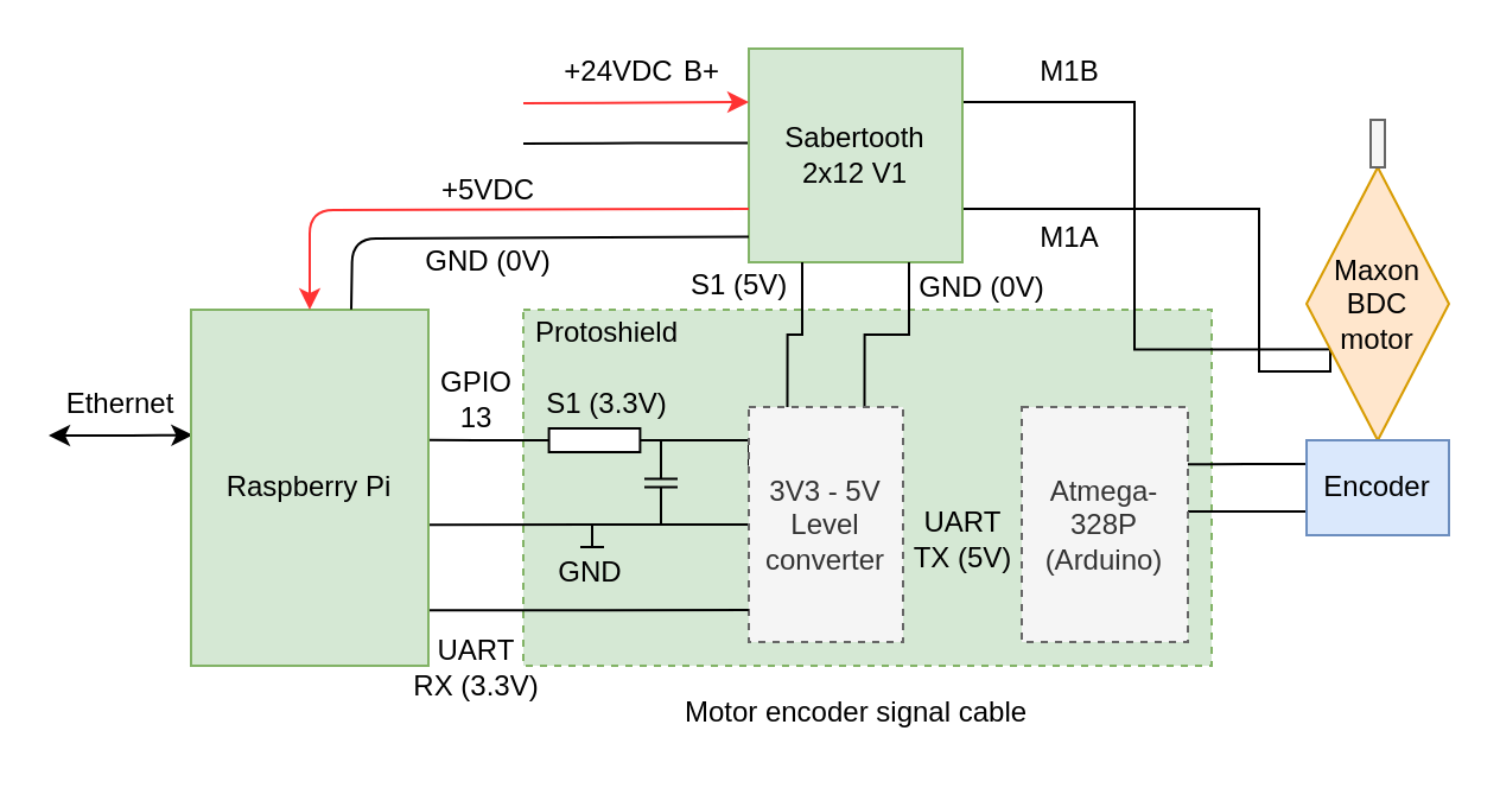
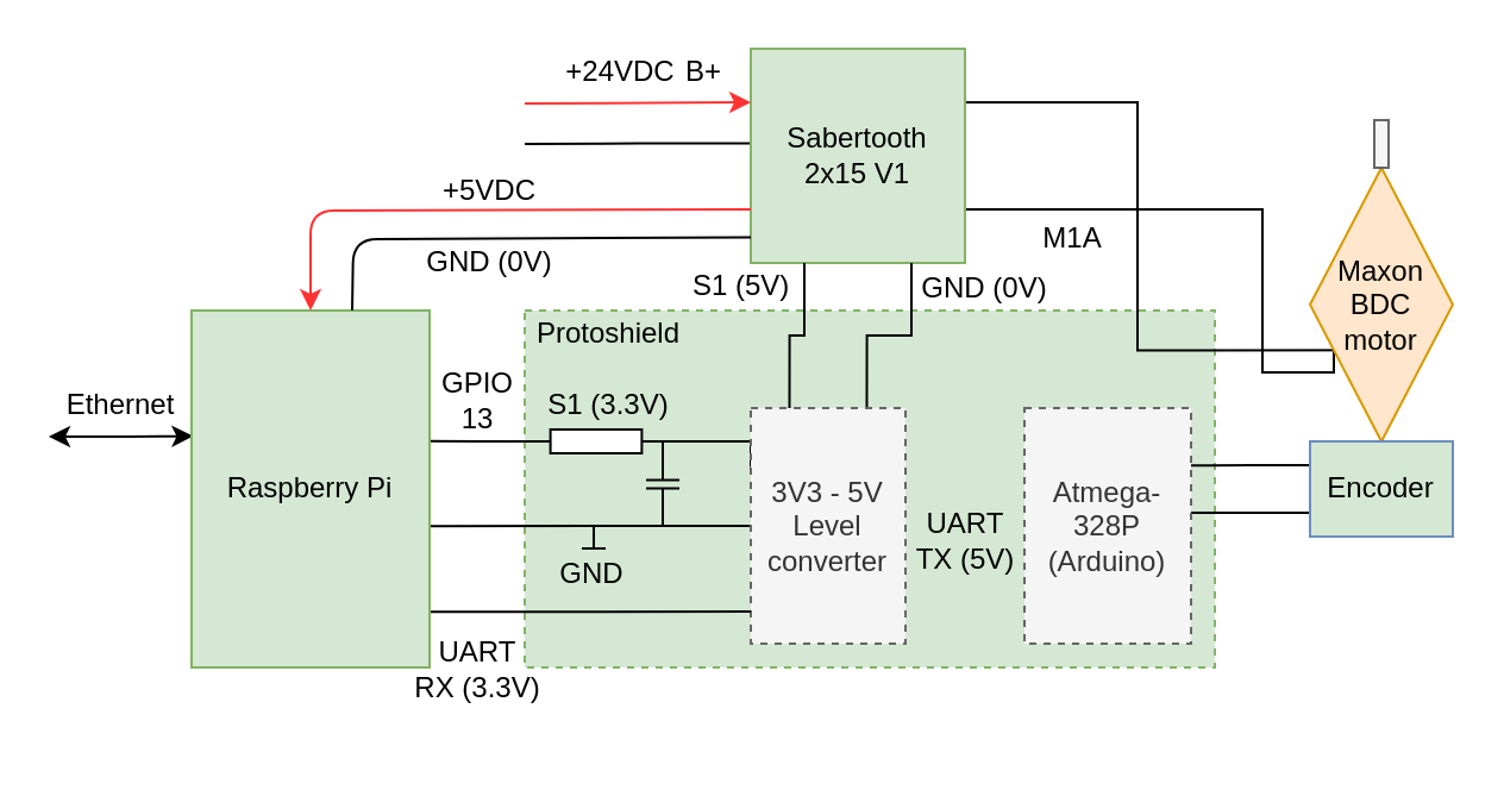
  <mxCell id="0" />
  <mxCell id="1" parent="0" />
  <mxCell id="2" value="" style="rounded=0;whiteSpace=wrap;html=1;fillColor=#d5e8d4;strokeColor=#82b366;dashed=1;" vertex="1" parent="1"><mxGeometry x="220" y="130" width="290" height="150" as="geometry" /></mxCell>
  <mxCell id="3" style="edgeStyle=orthogonalEdgeStyle;rounded=0;orthogonalLoop=1;jettySize=auto;html=1;exitX=1;exitY=0.75;exitDx=0;exitDy=0;entryX=0;entryY=0.75;entryDx=0;entryDy=0;endArrow=none;endFill=0;" edge="1" parent="1" source="6" target="7"><mxGeometry relative="1" as="geometry"><Array as="points"><mxPoint x="530" y="88" /><mxPoint x="530" y="156" /></Array></mxGeometry></mxCell>
  <mxCell id="4" style="edgeStyle=orthogonalEdgeStyle;rounded=0;orthogonalLoop=1;jettySize=auto;html=1;exitX=1;exitY=0.25;exitDx=0;exitDy=0;entryX=1;entryY=0.75;entryDx=0;entryDy=0;endArrow=none;endFill=0;" edge="1" parent="1" source="6" target="7"><mxGeometry relative="1" as="geometry" /></mxCell>
  <mxCell id="5" style="edgeStyle=orthogonalEdgeStyle;rounded=0;orthogonalLoop=1;jettySize=auto;html=1;exitX=0.006;exitY=0.442;exitDx=0;exitDy=0;endArrow=none;endFill=0;exitPerimeter=0;" edge="1" parent="1" source="6"><mxGeometry relative="1" as="geometry"><mxPoint x="220" y="60" as="targetPoint" /></mxGeometry></mxCell>
- <mxCell id="6" value="Sabertooth&lt;br&gt;2x12 V1" style="rounded=0;whiteSpace=wrap;html=1;fillColor=#d5e8d4;strokeColor=#82b366;" parent="1" vertex="1"><mxGeometry x="315" y="20" width="90" height="90" as="geometry" /></mxCell>
+ <mxCell id="6" value="Sabertooth&lt;br&gt;2x15 V1" style="rounded=0;whiteSpace=wrap;html=1;fillColor=#d5e8d4;strokeColor=#82b366;" parent="1" vertex="1"><mxGeometry x="315" y="20" width="90" height="90" as="geometry" /></mxCell>
  <mxCell id="7" value="Maxon BDC motor" style="rhombus;whiteSpace=wrap;html=1;fillColor=#ffe6cc;strokeColor=#d79b00;" parent="1" vertex="1"><mxGeometry x="550" y="70" width="60" height="115" as="geometry" /></mxCell>
  <mxCell id="8" value="" style="endArrow=classic;startArrow=classic;html=1;entryX=0.007;entryY=0.352;entryDx=0;entryDy=0;entryPerimeter=0;" parent="1" target="34" edge="1"><mxGeometry width="50" height="50" relative="1" as="geometry"><mxPoint x="20" y="183" as="sourcePoint" /><mxPoint x="70" y="140" as="targetPoint" /><Array as="points"><mxPoint x="60" y="183" /></Array></mxGeometry></mxCell>
  <mxCell id="9" value="Ethernet" style="text;html=1;align=center;verticalAlign=middle;resizable=0;points=[];autosize=1;" parent="1" vertex="1"><mxGeometry x="20" y="160" width="60" height="20" as="geometry" /></mxCell>
  <mxCell id="10" style="edgeStyle=orthogonalEdgeStyle;rounded=0;orthogonalLoop=1;jettySize=auto;html=1;exitX=1;exitY=0.5;exitDx=0;exitDy=0;exitPerimeter=0;entryX=0;entryY=0.25;entryDx=0;entryDy=0;endArrow=none;endFill=0;" edge="1" parent="1" source="12" target="30"><mxGeometry relative="1" as="geometry" /></mxCell>
  <mxCell id="11" style="edgeStyle=orthogonalEdgeStyle;rounded=0;orthogonalLoop=1;jettySize=auto;html=1;exitX=0;exitY=0.5;exitDx=0;exitDy=0;exitPerimeter=0;entryX=0.996;entryY=0.366;entryDx=0;entryDy=0;entryPerimeter=0;endArrow=none;endFill=0;" edge="1" parent="1" source="12" target="34"><mxGeometry relative="1" as="geometry" /></mxCell>
  <mxCell id="12" value="" style="pointerEvents=1;verticalLabelPosition=bottom;shadow=0;dashed=0;align=center;html=1;verticalAlign=top;shape=mxgraph.electrical.resistors.resistor_1;" parent="1" vertex="1"><mxGeometry x="220" y="180" width="60" height="10" as="geometry" /></mxCell>
  <mxCell id="13" style="edgeStyle=orthogonalEdgeStyle;rounded=0;orthogonalLoop=1;jettySize=auto;html=1;exitX=0;exitY=0.5;exitDx=0;exitDy=0;exitPerimeter=0;entryX=1;entryY=0.5;entryDx=0;entryDy=0;entryPerimeter=0;startArrow=none;startFill=0;endArrow=none;endFill=0;" parent="1" source="14" target="12" edge="1"><mxGeometry relative="1" as="geometry"><Array as="points"><mxPoint x="278" y="185" /></Array></mxGeometry></mxCell>
  <mxCell id="14" value="" style="pointerEvents=1;verticalLabelPosition=bottom;shadow=0;dashed=0;align=center;html=1;verticalAlign=top;shape=mxgraph.electrical.capacitors.capacitor_1;rotation=90;" parent="1" vertex="1"><mxGeometry x="260" y="196" width="36" height="14" as="geometry" /></mxCell>
  <mxCell id="15" value="" style="endArrow=none;html=1;" parent="1" edge="1"><mxGeometry width="50" height="50" relative="1" as="geometry"><mxPoint x="249" y="230" as="sourcePoint" /><mxPoint x="249" y="220" as="targetPoint" /><Array as="points"><mxPoint x="249" y="220" /></Array></mxGeometry></mxCell>
  <mxCell id="16" value="" style="endArrow=none;html=1;" parent="1" edge="1"><mxGeometry width="50" height="50" relative="1" as="geometry"><mxPoint x="244" y="230" as="sourcePoint" /><mxPoint x="254" y="230" as="targetPoint" /></mxGeometry></mxCell>
  <mxCell id="17" value="S1 (3.3V)" style="text;html=1;align=center;verticalAlign=middle;resizable=0;points=[];autosize=1;" parent="1" vertex="1"><mxGeometry x="220" y="160" width="70" height="20" as="geometry" /></mxCell>
  <mxCell id="18" value="GND" style="text;html=1;align=center;verticalAlign=middle;resizable=0;points=[];autosize=1;" parent="1" vertex="1"><mxGeometry x="228" y="231" width="40" height="20" as="geometry" /></mxCell>
  <mxCell id="19" style="edgeStyle=orthogonalEdgeStyle;rounded=0;orthogonalLoop=1;jettySize=auto;html=1;exitX=0;exitY=0.75;exitDx=0;exitDy=0;entryX=0.999;entryY=0.445;entryDx=0;entryDy=0;entryPerimeter=0;endArrow=none;endFill=0;" edge="1" parent="1" source="21" target="36"><mxGeometry relative="1" as="geometry" /></mxCell>
  <mxCell id="20" style="edgeStyle=orthogonalEdgeStyle;rounded=0;orthogonalLoop=1;jettySize=auto;html=1;exitX=0;exitY=0.25;exitDx=0;exitDy=0;entryX=0.99;entryY=0.244;entryDx=0;entryDy=0;entryPerimeter=0;endArrow=none;endFill=0;" edge="1" parent="1" source="21" target="36"><mxGeometry relative="1" as="geometry" /></mxCell>
- <mxCell id="21" value="Encoder" style="rounded=0;whiteSpace=wrap;html=1;fillColor=#dae8fc;strokeColor=#6c8ebf;" parent="1" vertex="1"><mxGeometry x="550" y="185" width="60" height="40" as="geometry" /></mxCell>
+ <mxCell id="21" value="Encoder" style="rounded=0;whiteSpace=wrap;html=1;fillColor=#d5e8d4;strokeColor=#6c8ebf;" parent="1" vertex="1"><mxGeometry x="550" y="185" width="60" height="40" as="geometry" /></mxCell>
  <mxCell id="22" value="M1A" style="text;html=1;align=center;verticalAlign=middle;resizable=0;points=[];autosize=1;" parent="1" vertex="1"><mxGeometry x="430" y="90" width="40" height="20" as="geometry" /></mxCell>
- <mxCell id="23" value="M1B" style="text;html=1;align=center;verticalAlign=middle;resizable=0;points=[];autosize=1;" parent="1" vertex="1"><mxGeometry x="430" y="20" width="40" height="20" as="geometry" /></mxCell>
- <mxCell id="24" value="Motor encoder signal cable" style="text;html=1;align=center;verticalAlign=middle;resizable=0;points=[];autosize=1;" parent="1" vertex="1"><mxGeometry x="280" y="290" width="160" height="20" as="geometry" /></mxCell>
  <mxCell id="25" value="Protoshield" style="text;html=1;align=center;verticalAlign=middle;resizable=0;points=[];autosize=1;" vertex="1" parent="1"><mxGeometry x="215" y="130" width="80" height="20" as="geometry" /></mxCell>
  <mxCell id="26" value="GPIO&lt;br&gt;13" style="text;html=1;align=center;verticalAlign=middle;resizable=0;points=[];autosize=1;" vertex="1" parent="1"><mxGeometry x="175" y="153" width="50" height="30" as="geometry" /></mxCell>
  <mxCell id="27" style="edgeStyle=orthogonalEdgeStyle;rounded=0;orthogonalLoop=1;jettySize=auto;html=1;exitX=0.25;exitY=0;exitDx=0;exitDy=0;entryX=0.25;entryY=1;entryDx=0;entryDy=0;endArrow=none;endFill=0;" edge="1" parent="1" source="30" target="6"><mxGeometry relative="1" as="geometry" /></mxCell>
  <mxCell id="28" style="edgeStyle=orthogonalEdgeStyle;rounded=0;orthogonalLoop=1;jettySize=auto;html=1;exitX=0.75;exitY=0;exitDx=0;exitDy=0;entryX=0.75;entryY=1;entryDx=0;entryDy=0;endArrow=none;endFill=0;" edge="1" parent="1" source="30" target="6"><mxGeometry relative="1" as="geometry" /></mxCell>
  <mxCell id="29" style="edgeStyle=orthogonalEdgeStyle;rounded=0;orthogonalLoop=1;jettySize=auto;html=1;exitX=0;exitY=0.5;exitDx=0;exitDy=0;entryX=0.998;entryY=0.604;entryDx=0;entryDy=0;entryPerimeter=0;endArrow=none;endFill=0;" edge="1" parent="1" source="30" target="34"><mxGeometry relative="1" as="geometry" /></mxCell>
  <mxCell id="30" value="3V3 - 5V&lt;br&gt;Level converter" style="rounded=0;whiteSpace=wrap;html=1;dashed=1;fillColor=#f5f5f5;strokeColor=#666666;fontColor=#333333;" vertex="1" parent="1"><mxGeometry x="315" y="171" width="65" height="99" as="geometry" /></mxCell>
  <mxCell id="31" value="S1 (5V)" style="text;whiteSpace=wrap;html=1;" vertex="1" parent="1"><mxGeometry x="289" y="106" width="160" height="30" as="geometry" /></mxCell>
  <mxCell id="32" value="GND (0V)" style="text;html=1;align=center;verticalAlign=middle;resizable=0;points=[];autosize=1;" vertex="1" parent="1"><mxGeometry x="378" y="111" width="70" height="20" as="geometry" /></mxCell>
  <mxCell id="33" style="edgeStyle=orthogonalEdgeStyle;rounded=0;orthogonalLoop=1;jettySize=auto;html=1;exitX=0.992;exitY=0.844;exitDx=0;exitDy=0;entryX=-0.001;entryY=0.864;entryDx=0;entryDy=0;entryPerimeter=0;endArrow=none;endFill=0;exitPerimeter=0;" edge="1" parent="1" source="34" target="30"><mxGeometry relative="1" as="geometry" /></mxCell>
  <mxCell id="34" value="Raspberry Pi" style="rounded=0;whiteSpace=wrap;html=1;fillColor=#d5e8d4;strokeColor=#82b366;" parent="1" vertex="1"><mxGeometry x="80" y="130" width="100" height="150" as="geometry" /></mxCell>
  <mxCell id="35" value="UART&lt;br&gt;RX (3.3V)" style="text;html=1;align=center;verticalAlign=middle;resizable=0;points=[];autosize=1;" vertex="1" parent="1"><mxGeometry x="165" y="266" width="70" height="30" as="geometry" /></mxCell>
  <mxCell id="36" value="Atmega-328P&lt;br&gt;(Arduino)" style="rounded=0;whiteSpace=wrap;html=1;dashed=1;fillColor=#f5f5f5;strokeColor=#666666;fontColor=#333333;" vertex="1" parent="1"><mxGeometry x="430" y="171" width="70" height="99" as="geometry" /></mxCell>
  <mxCell id="37" value="" style="rounded=0;whiteSpace=wrap;html=1;fillColor=#f5f5f5;strokeColor=#666666;fontColor=#333333;" vertex="1" parent="1"><mxGeometry x="577" y="50" width="6" height="20" as="geometry" /></mxCell>
  <mxCell id="38" value="UART&lt;br&gt;TX (5V)" style="text;html=1;align=center;verticalAlign=middle;resizable=0;points=[];autosize=1;" vertex="1" parent="1"><mxGeometry x="375" y="212" width="60" height="30" as="geometry" /></mxCell>
  <mxCell id="39" value="" style="endArrow=classic;html=1;entryX=0;entryY=0.25;entryDx=0;entryDy=0;fillColor=#f8cecc;strokeColor=#FF3333;" edge="1" parent="1" target="6"><mxGeometry width="50" height="50" relative="1" as="geometry"><mxPoint x="220" y="43" as="sourcePoint" /><mxPoint x="260" y="-10" as="targetPoint" /></mxGeometry></mxCell>
  <mxCell id="40" value="+24VDC" style="text;html=1;align=center;verticalAlign=middle;resizable=0;points=[];autosize=1;" vertex="1" parent="1"><mxGeometry x="230" y="20" width="60" height="20" as="geometry" /></mxCell>
  <mxCell id="41" value="" style="endArrow=classic;html=1;exitX=0;exitY=0.75;exitDx=0;exitDy=0;entryX=0.5;entryY=0;entryDx=0;entryDy=0;strokeColor=#FF3333;" edge="1" parent="1" source="6" target="34"><mxGeometry width="50" height="50" relative="1" as="geometry"><mxPoint x="240" y="120" as="sourcePoint" /><mxPoint x="290" y="70" as="targetPoint" /><Array as="points"><mxPoint x="130" y="88" /></Array></mxGeometry></mxCell>
  <mxCell id="42" value="+5VDC" style="text;html=1;align=center;verticalAlign=middle;resizable=0;points=[];autosize=1;" vertex="1" parent="1"><mxGeometry x="180" y="70" width="50" height="20" as="geometry" /></mxCell>
  <mxCell id="43" value="B+" style="text;html=1;align=center;verticalAlign=middle;resizable=0;points=[];autosize=1;" vertex="1" parent="1"><mxGeometry x="280" y="20" width="30" height="20" as="geometry" /></mxCell>
  <mxCell id="44" value="" style="endArrow=none;html=1;strokeColor=#000000;entryX=0;entryY=0.881;entryDx=0;entryDy=0;entryPerimeter=0;exitX=0.675;exitY=-0.001;exitDx=0;exitDy=0;exitPerimeter=0;" edge="1" parent="1" source="34" target="6"><mxGeometry width="50" height="50" relative="1" as="geometry"><mxPoint x="240" y="140" as="sourcePoint" /><mxPoint x="290" y="90" as="targetPoint" /><Array as="points"><mxPoint x="148" y="100" /></Array></mxGeometry></mxCell>
  <mxCell id="45" value="GND (0V)" style="text;html=1;align=center;verticalAlign=middle;resizable=0;points=[];autosize=1;" vertex="1" parent="1"><mxGeometry x="170" y="100" width="70" height="20" as="geometry" /></mxCell>
